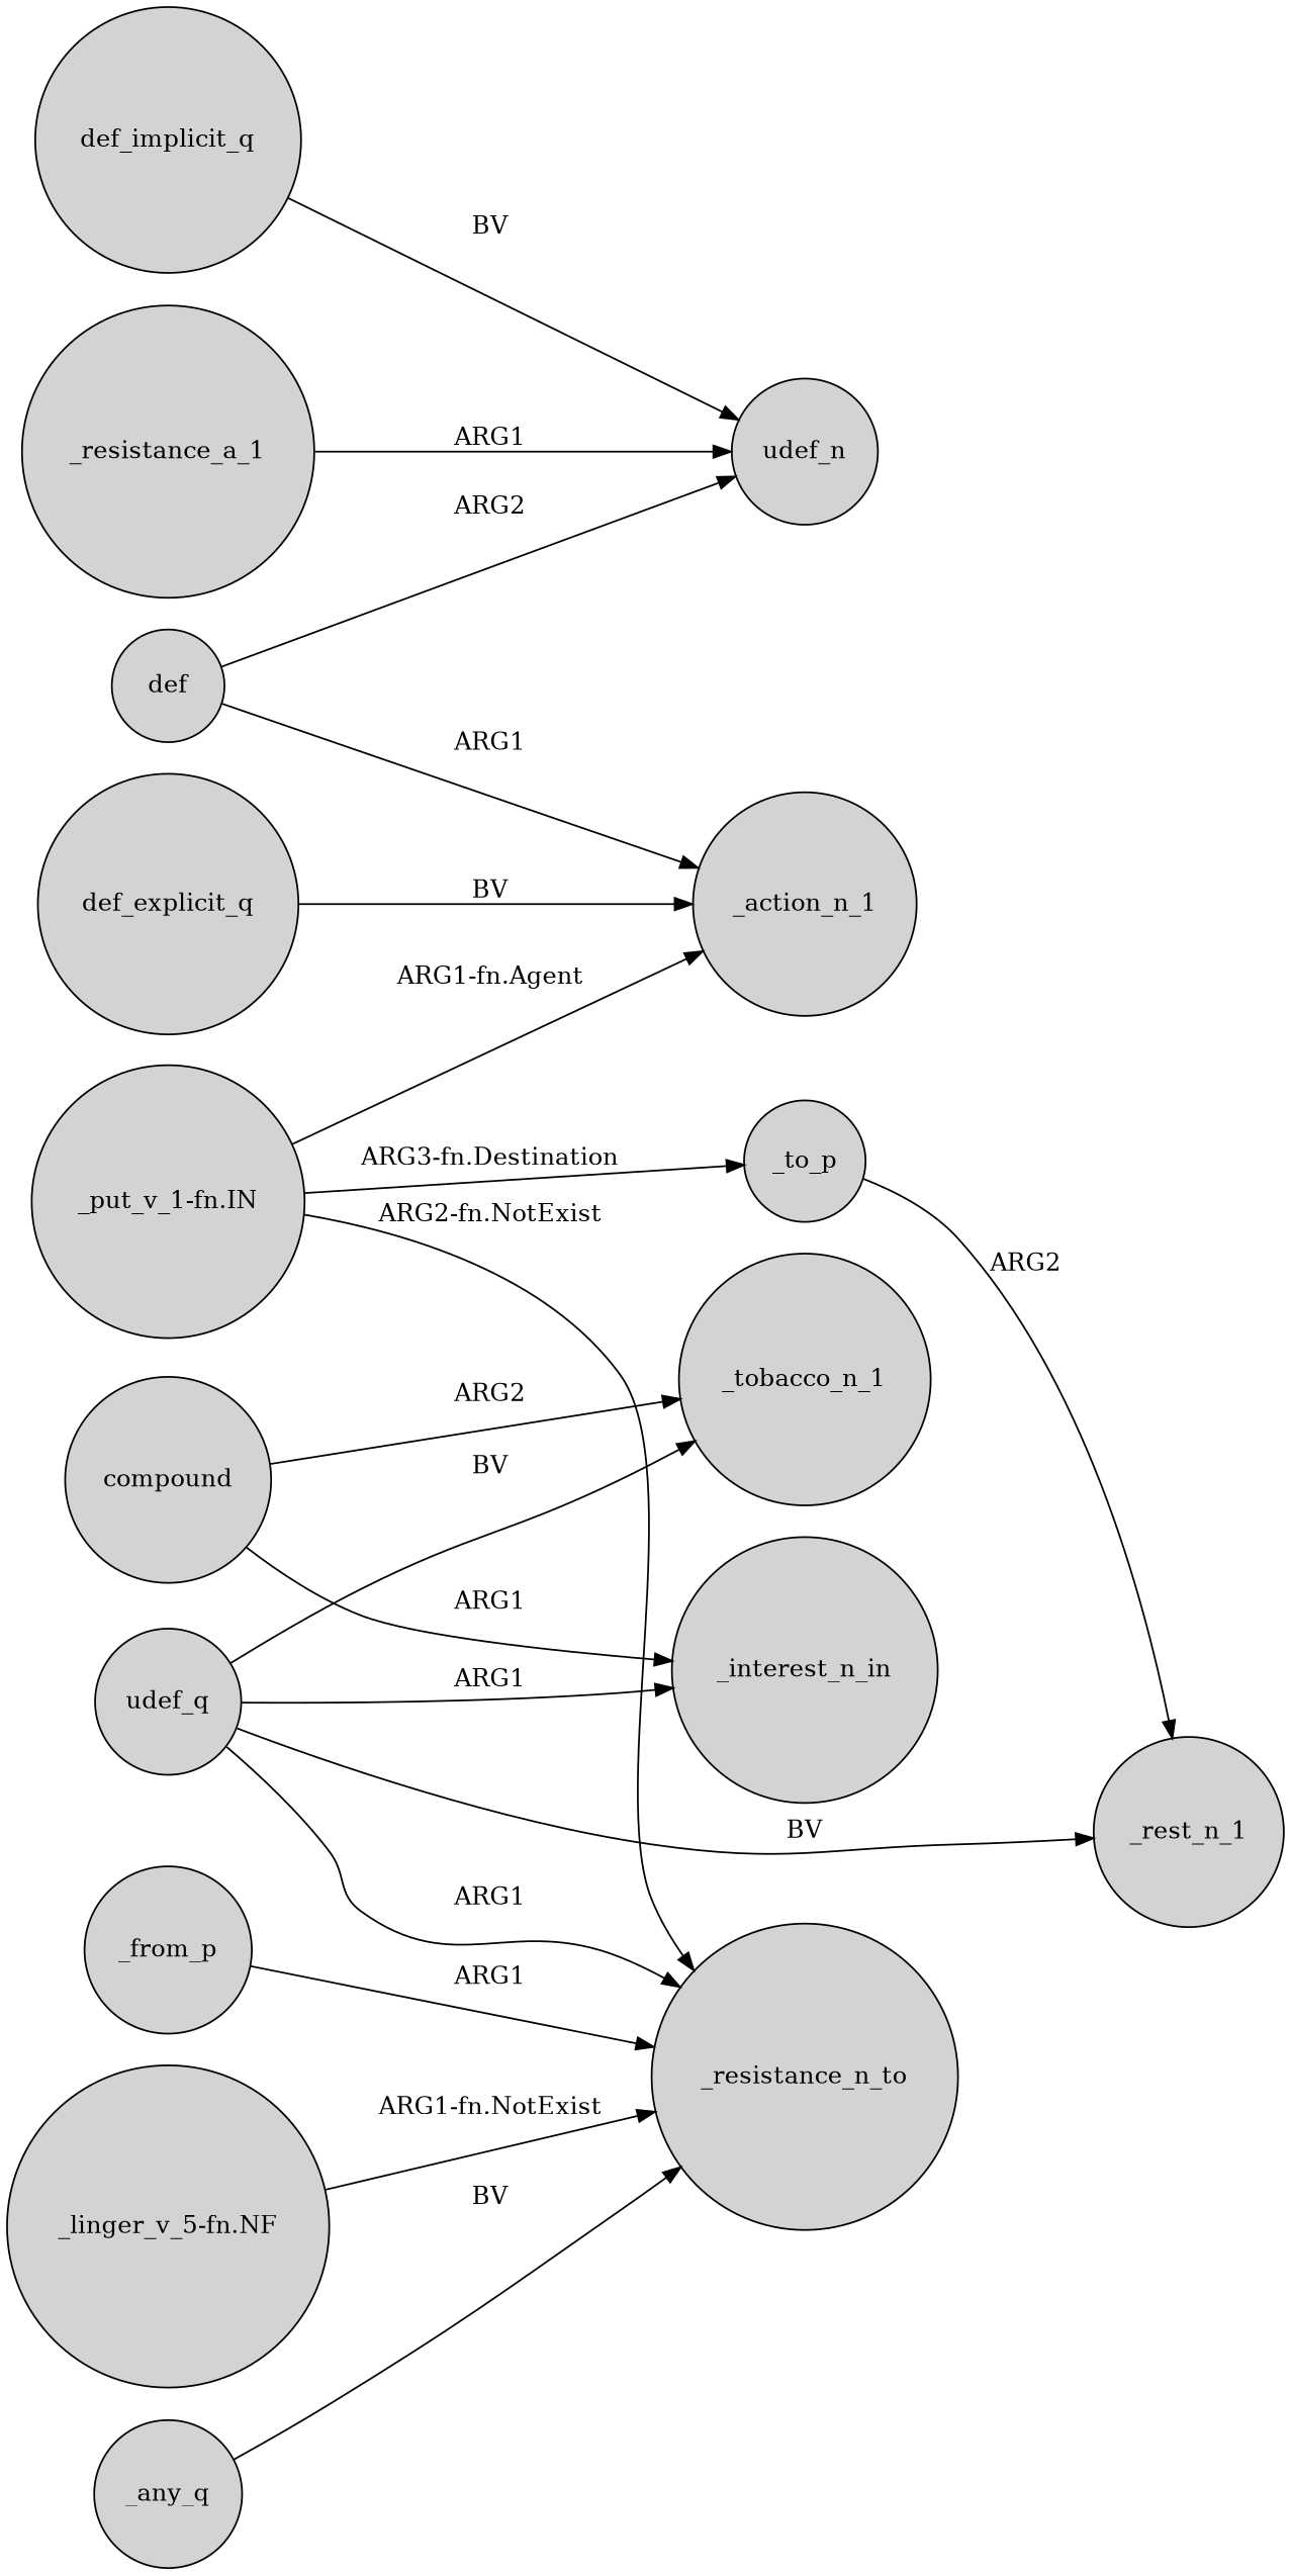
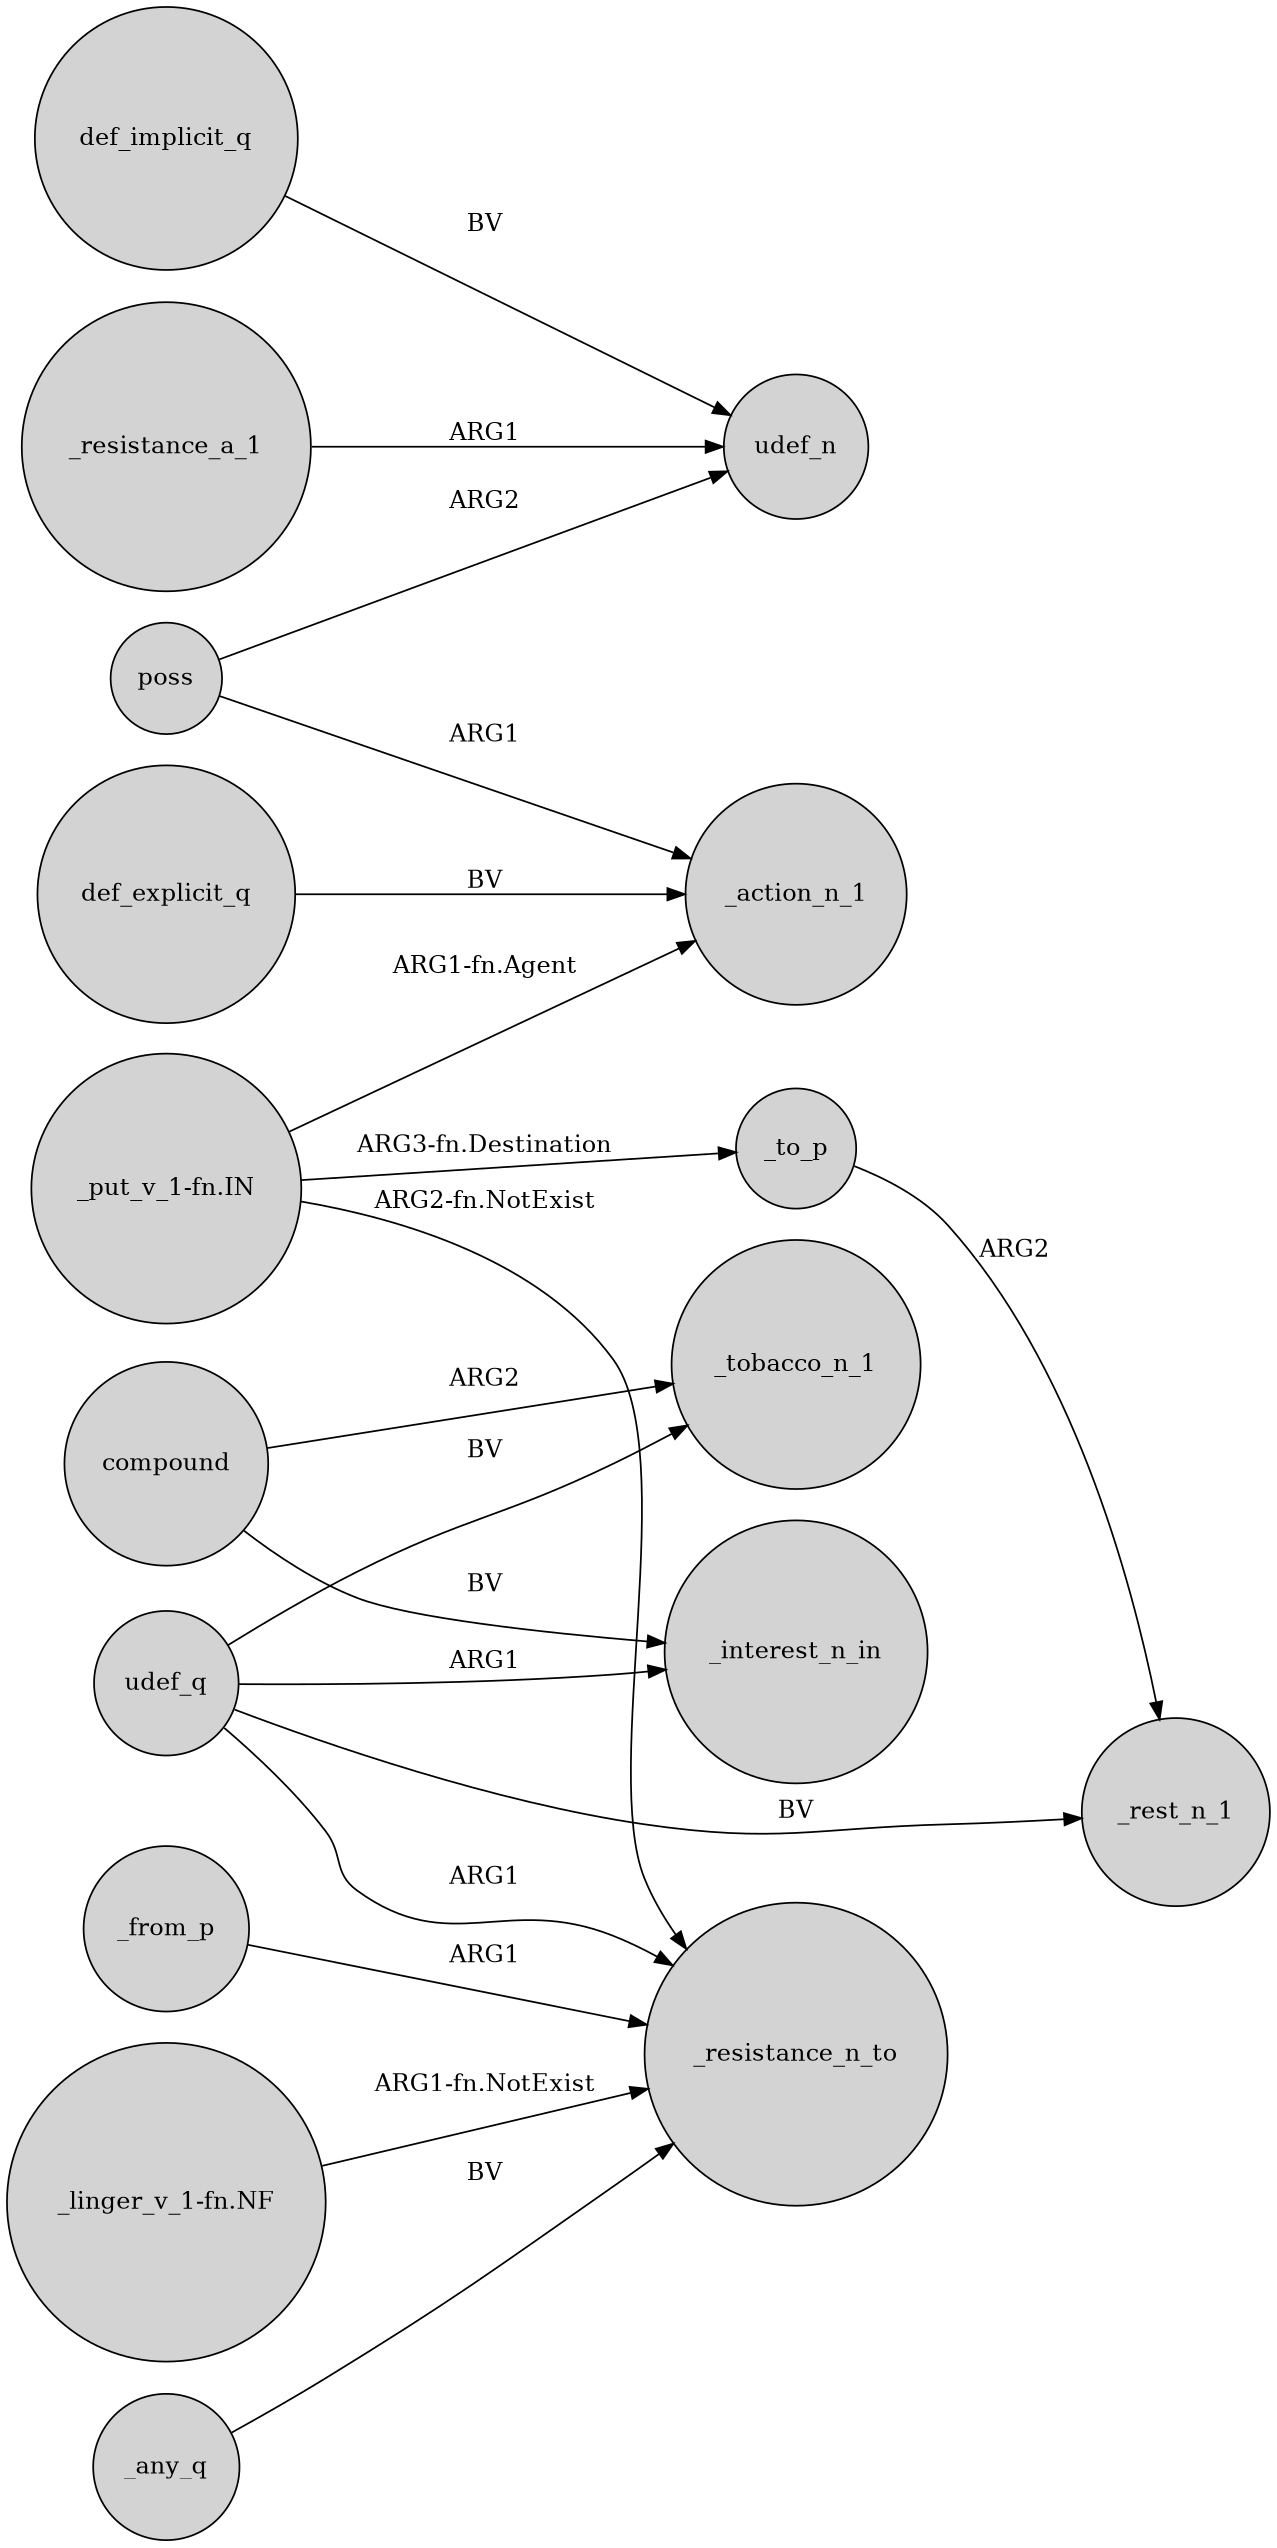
  digraph {
    rankdir=LR
    node [shape=circle style=filled]
    n1 [label=_resistance_a_1]
    n2 [label=udef_n]
    compound
    _tobacco_n_1
    _interest_n_in
    "_put_v_1-fn.IN"
    _to_p
    _action_n_1
    _resistance_n_to
    _rest_n_1
-   poss [label=def]
+   poss
    _from_p
    udef_q
    def_explicit_q
-   "_linger_v_1-fn.NF" [label="_linger_v_5-fn.NF"]
+   "_linger_v_1-fn.NF"
    _any_q
    def_implicit_q
    n1 -> n2 [label=ARG1]
    compound -> _tobacco_n_1 [label=ARG2]
-   compound -> _interest_n_in [label=ARG1]
+   compound -> _interest_n_in [label=BV]
    "_put_v_1-fn.IN" -> _to_p [label="ARG3-fn.Destination"]
    "_put_v_1-fn.IN" -> _action_n_1 [label="ARG1-fn.Agent"]
    "_put_v_1-fn.IN" -> _resistance_n_to [label="ARG2-fn.NotExist"]
    _to_p -> _rest_n_1 [label=ARG2]
    poss -> n2 [label=ARG2]
    poss -> _action_n_1 [label=ARG1]
    _from_p -> _resistance_n_to [label=ARG1]
    udef_q -> _tobacco_n_1 [label=BV]
    udef_q -> _interest_n_in [label=ARG1]
    udef_q -> _resistance_n_to [label=ARG1]
    udef_q -> _rest_n_1 [label=BV]
    def_explicit_q -> _action_n_1 [label=BV]
    "_linger_v_1-fn.NF" -> _resistance_n_to [label="ARG1-fn.NotExist"]
    _any_q -> _resistance_n_to [label=BV]
    def_implicit_q -> n2 [label=BV]
  }
